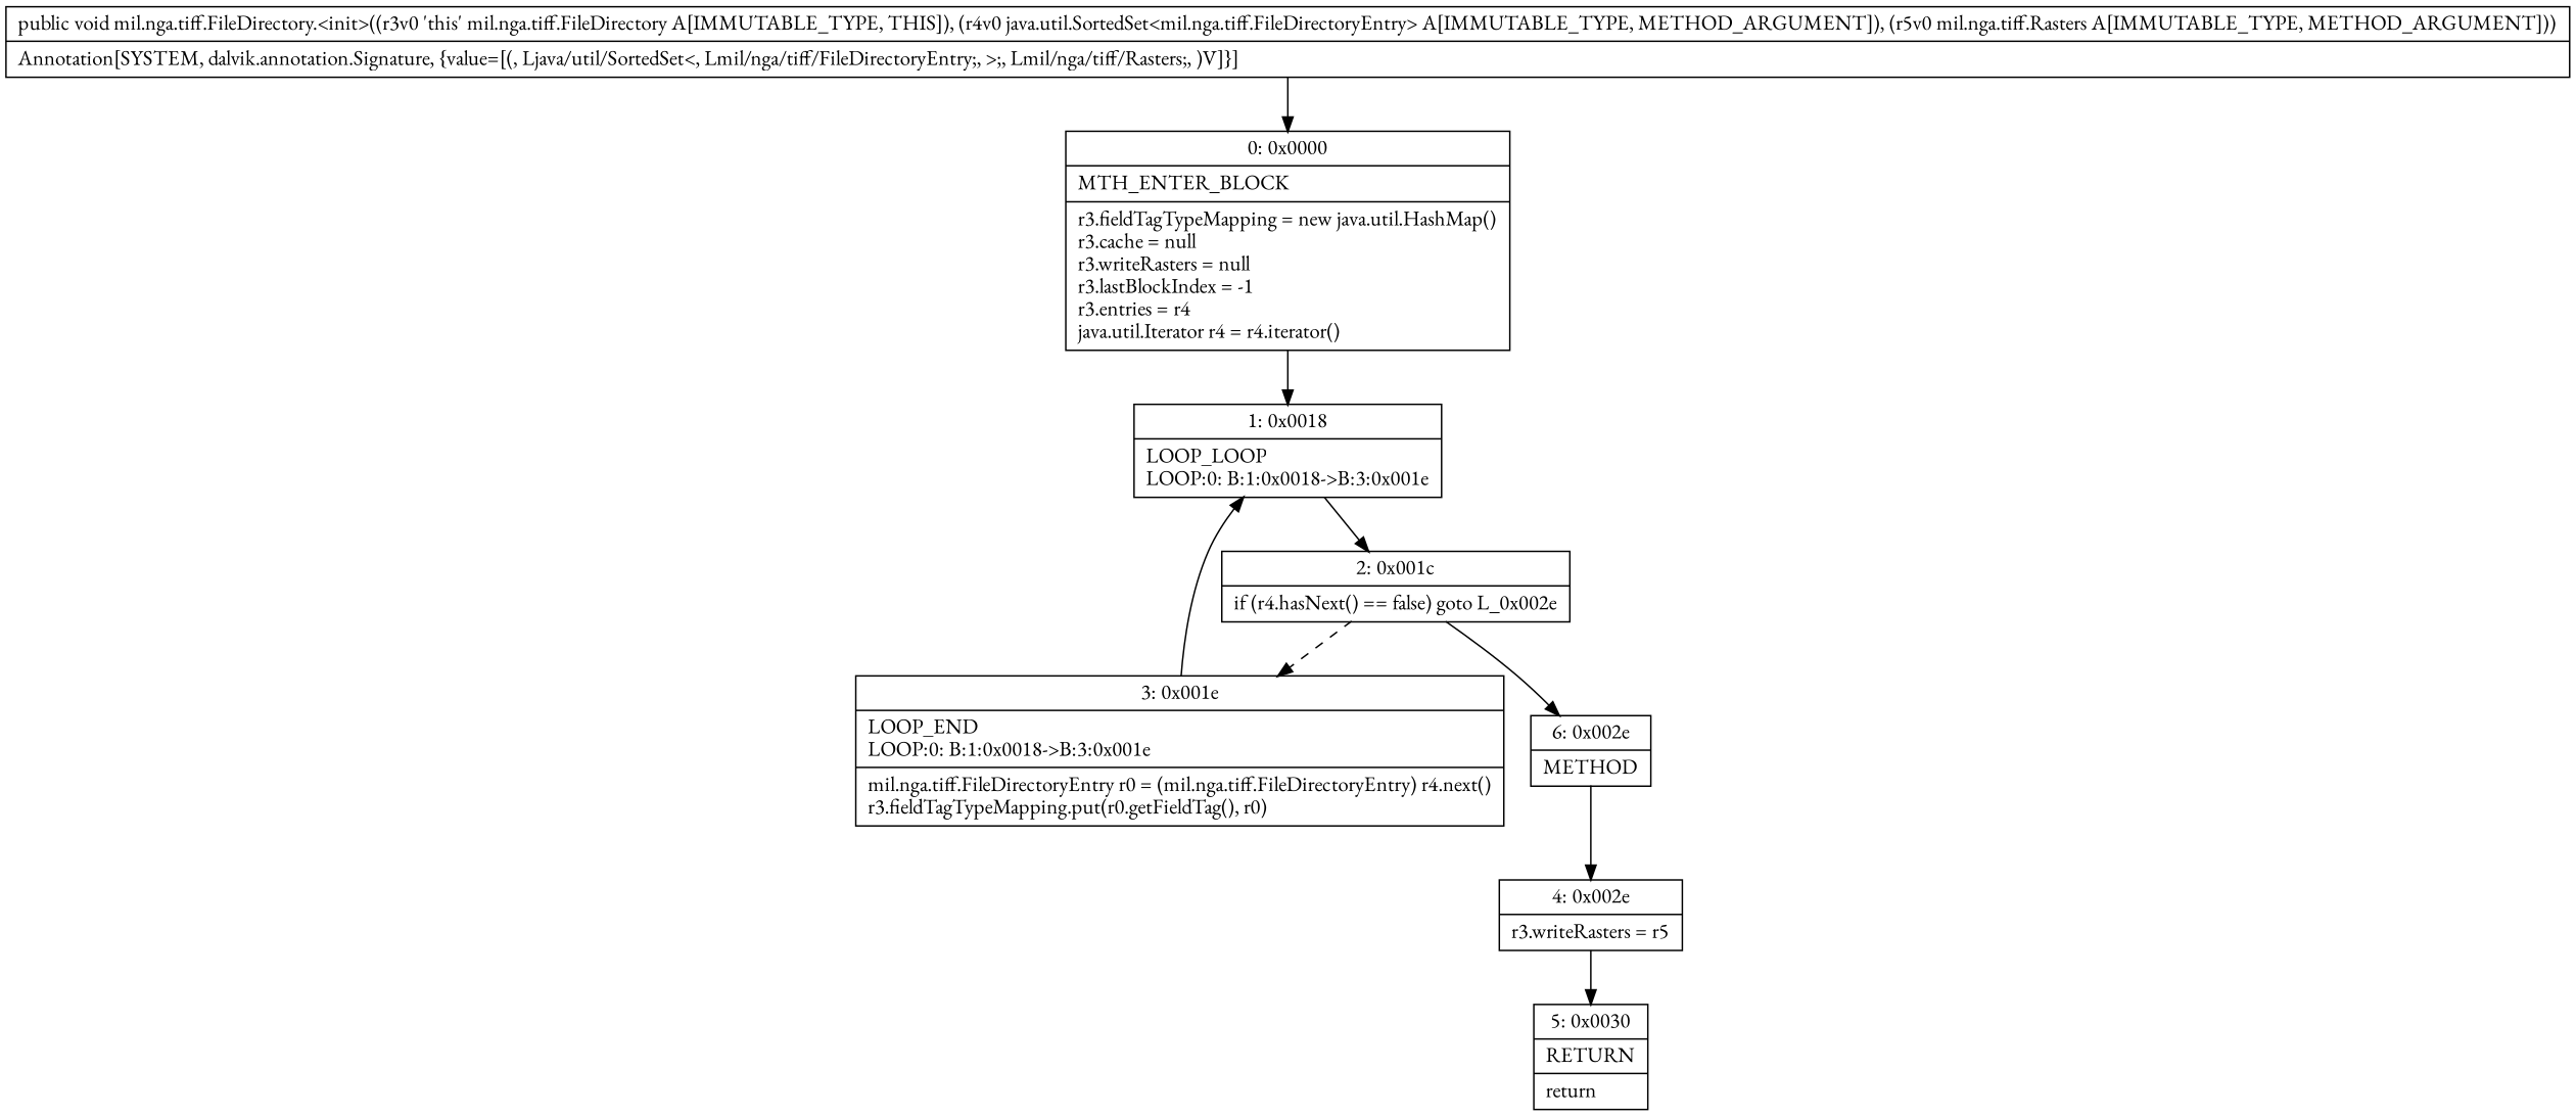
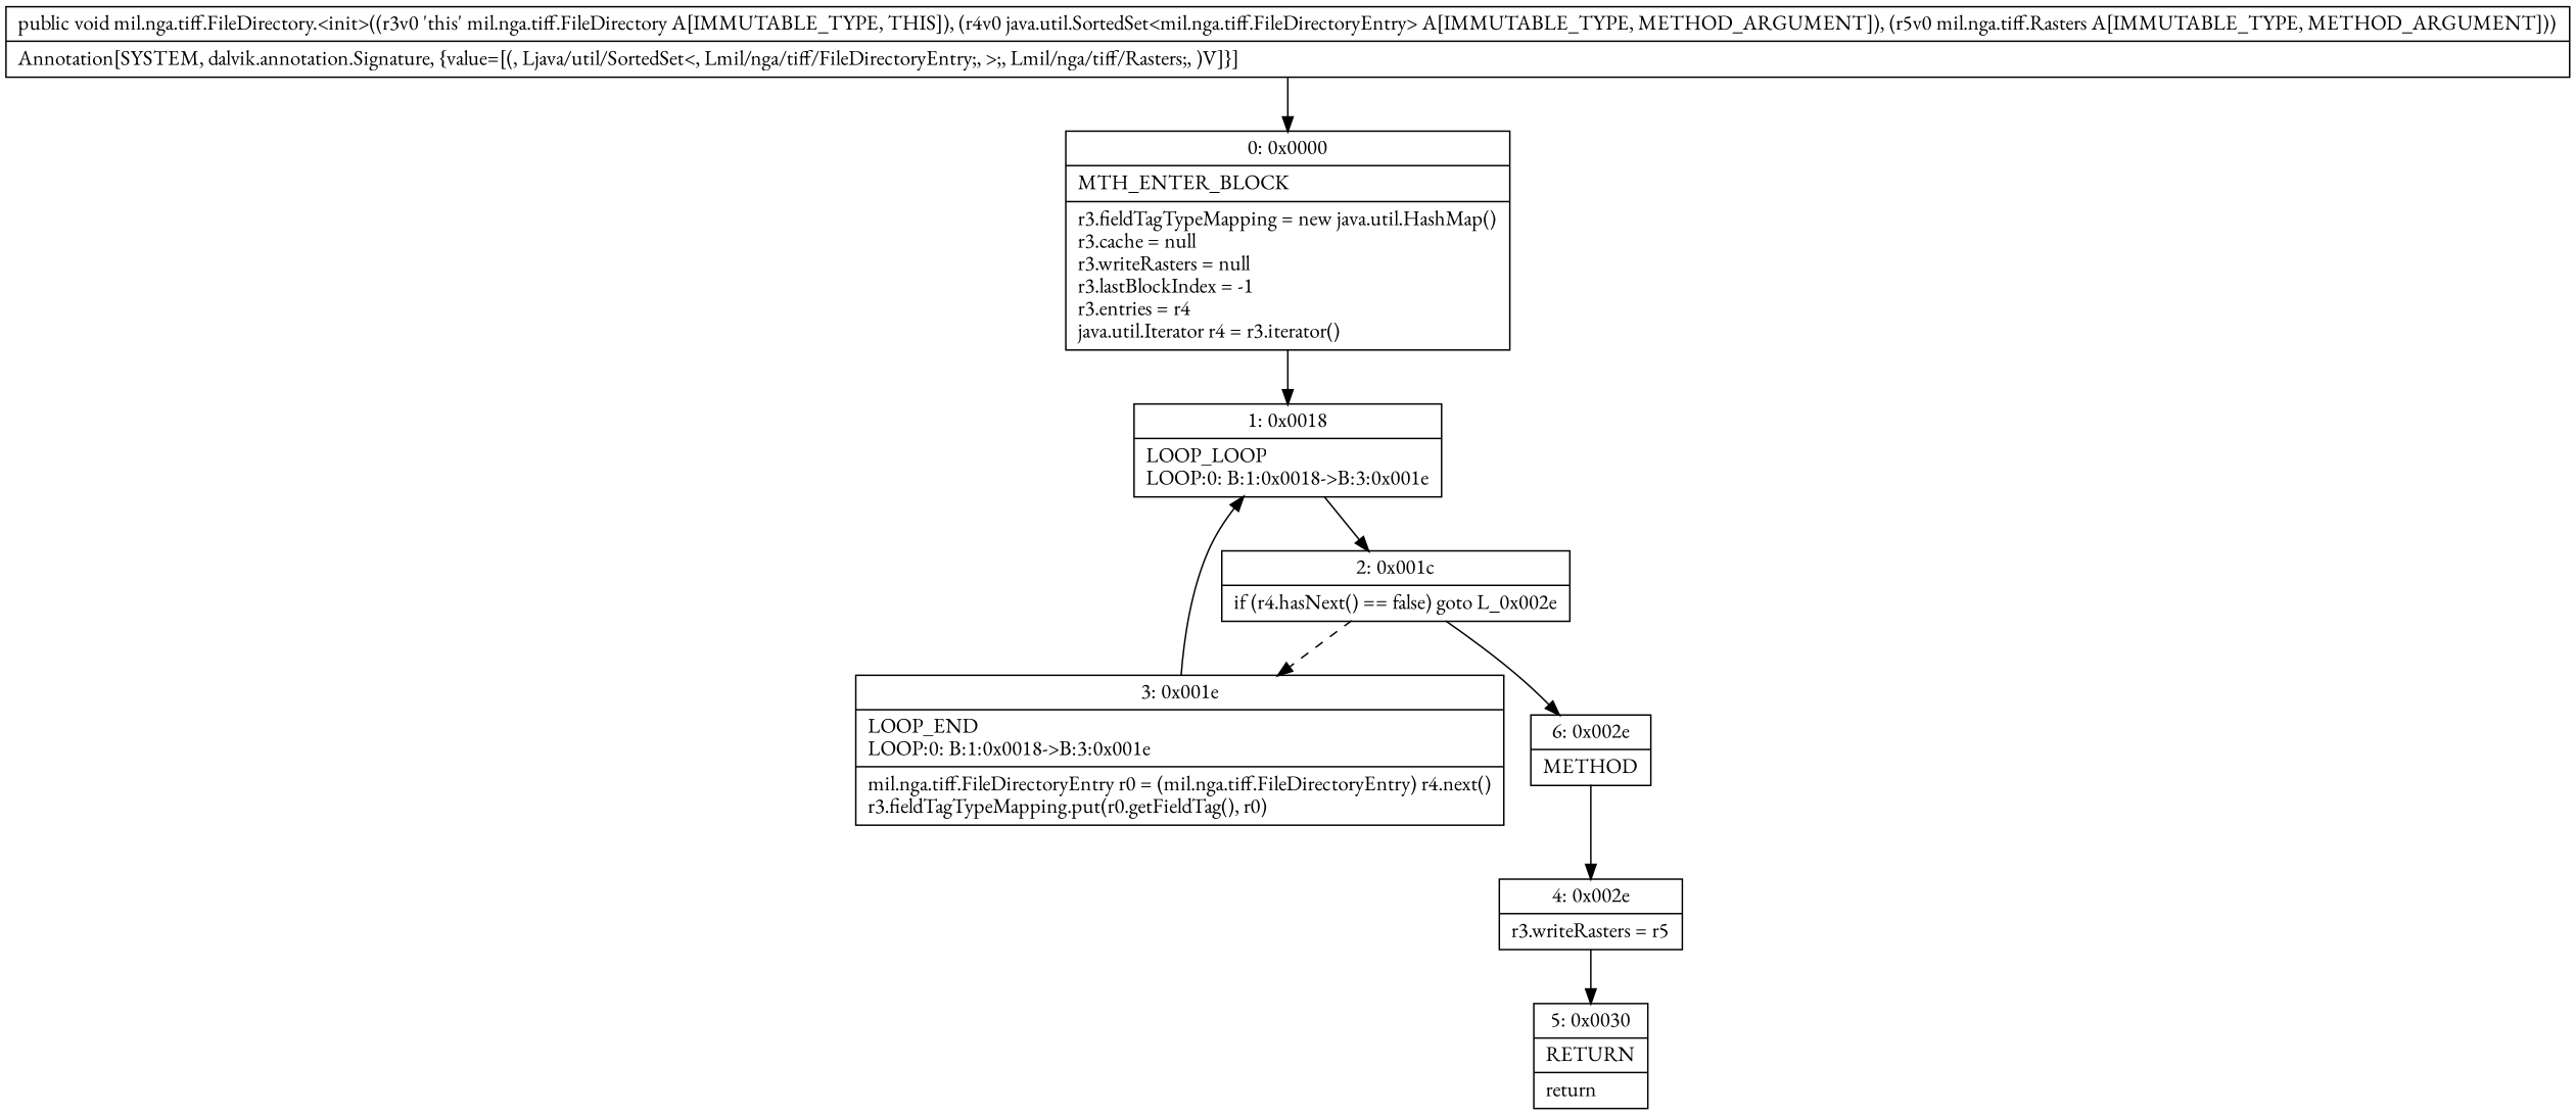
  digraph {
    fontname="EB Garamond"
    node [fontname="EB Garamond" shape=record]
    edge [fontname="EB Garamond"]
-   n1 [label="{0\:\ 0x0000|MTH_ENTER_BLOCK\l|r3.fieldTagTypeMapping = new java.util.HashMap()\lr3.cache = null\lr3.writeRasters = null\lr3.lastBlockIndex = \-1\lr3.entries = r4\ljava.util.Iterator r4 = r4.iterator()\l}"]
+   n1 [label="{0\:\ 0x0000|MTH_ENTER_BLOCK\l|r3.fieldTagTypeMapping = new java.util.HashMap()\lr3.cache = null\lr3.writeRasters = null\lr3.lastBlockIndex = \-1\lr3.entries = r4\ljava.util.Iterator r4 = r3.iterator()\l}"]
    n2 [label="{1\:\ 0x0018|LOOP_LOOP\lLOOP:0: B:1:0x0018\-\>B:3:0x001e\l}"]
    n3 [label="{2\:\ 0x001c|if (r4.hasNext() == false) goto L_0x002e\l}"]
    n4 [label="{3\:\ 0x001e|LOOP_END\lLOOP:0: B:1:0x0018\-\>B:3:0x001e\l|mil.nga.tiff.FileDirectoryEntry r0 = (mil.nga.tiff.FileDirectoryEntry) r4.next()\lr3.fieldTagTypeMapping.put(r0.getFieldTag(), r0)\l}"]
    n5 [label="{6\:\ 0x002e|METHOD\l}"]
    n6 [label="{4\:\ 0x002e|r3.writeRasters = r5\l}"]
    n7 [label="{5\:\ 0x0030|RETURN\l|return\l}"]
    n8 [label="{public void mil.nga.tiff.FileDirectory.\<init\>((r3v0 'this' mil.nga.tiff.FileDirectory A[IMMUTABLE_TYPE, THIS]), (r4v0 java.util.SortedSet\<mil.nga.tiff.FileDirectoryEntry\> A[IMMUTABLE_TYPE, METHOD_ARGUMENT]), (r5v0 mil.nga.tiff.Rasters A[IMMUTABLE_TYPE, METHOD_ARGUMENT]))  | Annotation[SYSTEM, dalvik.annotation.Signature, \{value=[(, Ljava\/util\/SortedSet\<, Lmil\/nga\/tiff\/FileDirectoryEntry;, \>;, Lmil\/nga\/tiff\/Rasters;, )V]\}]\l}"]
    n1 -> n2
    n2 -> n3
    n3 -> n4 [style=dashed]
    n3 -> n5
    n4 -> n2
    n5 -> n6
    n6 -> n7
    n8 -> n1
  }
